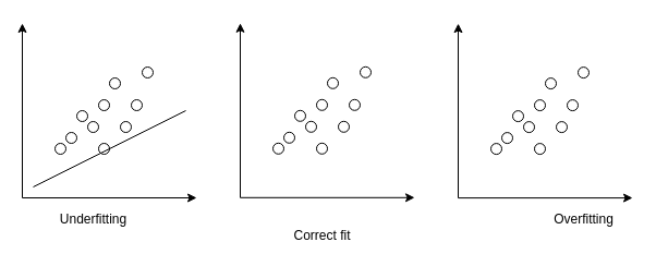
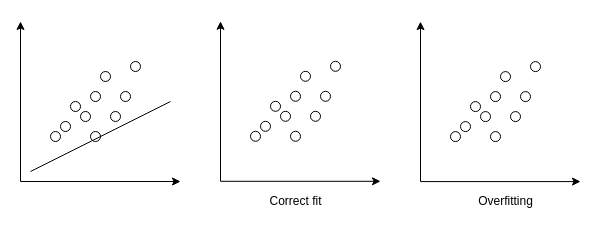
  <mxCell id="0" />
  <mxCell id="1" parent="0" />
  <mxCell id="2" value="" style="endArrow=classic;html=1;" edge="1" parent="1"><mxGeometry width="50" height="50" relative="1" as="geometry"><mxPoint x="20" y="181" as="sourcePoint" /><mxPoint x="180" y="181" as="targetPoint" /></mxGeometry></mxCell>
  <mxCell id="3" value="" style="endArrow=classic;html=1;" edge="1" parent="1"><mxGeometry width="50" height="50" relative="1" as="geometry"><mxPoint x="20" y="181" as="sourcePoint" /><mxPoint x="20" y="21" as="targetPoint" /></mxGeometry></mxCell>
  <mxCell id="4" value="" style="ellipse;whiteSpace=wrap;html=1;aspect=fixed;" vertex="1" parent="1"><mxGeometry x="70" y="101" width="10" height="10" as="geometry" /></mxCell>
  <mxCell id="5" value="" style="ellipse;whiteSpace=wrap;html=1;aspect=fixed;" vertex="1" parent="1"><mxGeometry x="90" y="91" width="10" height="10" as="geometry" /></mxCell>
  <mxCell id="6" value="" style="ellipse;whiteSpace=wrap;html=1;aspect=fixed;" vertex="1" parent="1"><mxGeometry x="100" y="71" width="10" height="10" as="geometry" /></mxCell>
  <mxCell id="7" value="" style="ellipse;whiteSpace=wrap;html=1;aspect=fixed;" vertex="1" parent="1"><mxGeometry x="120" y="91" width="10" height="10" as="geometry" /></mxCell>
  <mxCell id="8" value="" style="ellipse;whiteSpace=wrap;html=1;aspect=fixed;" vertex="1" parent="1"><mxGeometry x="130" y="61" width="10" height="10" as="geometry" /></mxCell>
  <mxCell id="9" value="" style="ellipse;whiteSpace=wrap;html=1;aspect=fixed;" vertex="1" parent="1"><mxGeometry x="50" y="131" width="10" height="10" as="geometry" /></mxCell>
  <mxCell id="10" value="" style="ellipse;whiteSpace=wrap;html=1;aspect=fixed;" vertex="1" parent="1"><mxGeometry x="80" y="111" width="10" height="10" as="geometry" /></mxCell>
  <mxCell id="11" value="" style="ellipse;whiteSpace=wrap;html=1;aspect=fixed;" vertex="1" parent="1"><mxGeometry x="110" y="111" width="10" height="10" as="geometry" /></mxCell>
  <mxCell id="12" value="" style="ellipse;whiteSpace=wrap;html=1;aspect=fixed;" vertex="1" parent="1"><mxGeometry x="60" y="121" width="10" height="10" as="geometry" /></mxCell>
  <mxCell id="13" value="" style="ellipse;whiteSpace=wrap;html=1;aspect=fixed;" vertex="1" parent="1"><mxGeometry x="90" y="131" width="10" height="10" as="geometry" /></mxCell>
  <mxCell id="14" value="" style="endArrow=classic;html=1;" edge="1" parent="1"><mxGeometry width="50" height="50" relative="1" as="geometry"><mxPoint x="220" y="180.8" as="sourcePoint" /><mxPoint x="380" y="180.8" as="targetPoint" /></mxGeometry></mxCell>
  <mxCell id="15" value="" style="endArrow=classic;html=1;" edge="1" parent="1"><mxGeometry width="50" height="50" relative="1" as="geometry"><mxPoint x="220" y="180.8" as="sourcePoint" /><mxPoint x="220" y="20.8" as="targetPoint" /></mxGeometry></mxCell>
  <mxCell id="16" value="" style="ellipse;whiteSpace=wrap;html=1;aspect=fixed;" vertex="1" parent="1"><mxGeometry x="270" y="100.8" width="10" height="10" as="geometry" /></mxCell>
  <mxCell id="17" value="" style="ellipse;whiteSpace=wrap;html=1;aspect=fixed;" vertex="1" parent="1"><mxGeometry x="290" y="90.8" width="10" height="10" as="geometry" /></mxCell>
  <mxCell id="18" value="" style="ellipse;whiteSpace=wrap;html=1;aspect=fixed;" vertex="1" parent="1"><mxGeometry x="300" y="70.8" width="10" height="10" as="geometry" /></mxCell>
  <mxCell id="19" value="" style="ellipse;whiteSpace=wrap;html=1;aspect=fixed;" vertex="1" parent="1"><mxGeometry x="320" y="90.8" width="10" height="10" as="geometry" /></mxCell>
  <mxCell id="20" value="" style="ellipse;whiteSpace=wrap;html=1;aspect=fixed;" vertex="1" parent="1"><mxGeometry x="330" y="60.8" width="10" height="10" as="geometry" /></mxCell>
  <mxCell id="21" value="" style="ellipse;whiteSpace=wrap;html=1;aspect=fixed;" vertex="1" parent="1"><mxGeometry x="250" y="130.8" width="10" height="10" as="geometry" /></mxCell>
  <mxCell id="22" value="" style="ellipse;whiteSpace=wrap;html=1;aspect=fixed;" vertex="1" parent="1"><mxGeometry x="280" y="110.8" width="10" height="10" as="geometry" /></mxCell>
  <mxCell id="23" value="" style="ellipse;whiteSpace=wrap;html=1;aspect=fixed;" vertex="1" parent="1"><mxGeometry x="310" y="110.8" width="10" height="10" as="geometry" /></mxCell>
  <mxCell id="24" value="" style="ellipse;whiteSpace=wrap;html=1;aspect=fixed;" vertex="1" parent="1"><mxGeometry x="260" y="120.8" width="10" height="10" as="geometry" /></mxCell>
  <mxCell id="25" value="" style="ellipse;whiteSpace=wrap;html=1;aspect=fixed;" vertex="1" parent="1"><mxGeometry x="290" y="130.8" width="10" height="10" as="geometry" /></mxCell>
  <mxCell id="26" value="" style="endArrow=classic;html=1;" edge="1" parent="1"><mxGeometry width="50" height="50" relative="1" as="geometry"><mxPoint x="420" y="181.09" as="sourcePoint" /><mxPoint x="580" y="181.09" as="targetPoint" /></mxGeometry></mxCell>
  <mxCell id="27" value="" style="endArrow=classic;html=1;" edge="1" parent="1"><mxGeometry width="50" height="50" relative="1" as="geometry"><mxPoint x="420" y="181.09" as="sourcePoint" /><mxPoint x="420" y="21.09" as="targetPoint" /></mxGeometry></mxCell>
  <mxCell id="28" value="" style="ellipse;whiteSpace=wrap;html=1;aspect=fixed;" vertex="1" parent="1"><mxGeometry x="470" y="101.09" width="10" height="10" as="geometry" /></mxCell>
  <mxCell id="29" value="" style="ellipse;whiteSpace=wrap;html=1;aspect=fixed;" vertex="1" parent="1"><mxGeometry x="490" y="91.09" width="10" height="10" as="geometry" /></mxCell>
  <mxCell id="30" value="" style="ellipse;whiteSpace=wrap;html=1;aspect=fixed;" vertex="1" parent="1"><mxGeometry x="500" y="71.09" width="10" height="10" as="geometry" /></mxCell>
  <mxCell id="31" value="" style="ellipse;whiteSpace=wrap;html=1;aspect=fixed;" vertex="1" parent="1"><mxGeometry x="520" y="91.09" width="10" height="10" as="geometry" /></mxCell>
  <mxCell id="32" value="" style="ellipse;whiteSpace=wrap;html=1;aspect=fixed;" vertex="1" parent="1"><mxGeometry x="530" y="61.09" width="10" height="10" as="geometry" /></mxCell>
  <mxCell id="33" value="" style="ellipse;whiteSpace=wrap;html=1;aspect=fixed;" vertex="1" parent="1"><mxGeometry x="450" y="131.09" width="10" height="10" as="geometry" /></mxCell>
  <mxCell id="34" value="" style="ellipse;whiteSpace=wrap;html=1;aspect=fixed;" vertex="1" parent="1"><mxGeometry x="480" y="111.09" width="10" height="10" as="geometry" /></mxCell>
  <mxCell id="35" value="" style="ellipse;whiteSpace=wrap;html=1;aspect=fixed;" vertex="1" parent="1"><mxGeometry x="510" y="111.09" width="10" height="10" as="geometry" /></mxCell>
  <mxCell id="36" value="" style="ellipse;whiteSpace=wrap;html=1;aspect=fixed;" vertex="1" parent="1"><mxGeometry x="460" y="121.09" width="10" height="10" as="geometry" /></mxCell>
  <mxCell id="37" value="" style="ellipse;whiteSpace=wrap;html=1;aspect=fixed;" vertex="1" parent="1"><mxGeometry x="490" y="131.09" width="10" height="10" as="geometry" /></mxCell>
- <mxCell id="38" value="Underfitting" style="text;html=1;align=center;verticalAlign=middle;resizable=0;points=[];autosize=1;" vertex="1" parent="1"><mxGeometry x="45" y="191" width="80" height="20" as="geometry" /></mxCell>
- <mxCell id="39" value="Correct fit" style="text;html=1;align=center;verticalAlign=middle;resizable=0;points=[];autosize=1;" vertex="1" parent="1"><mxGeometry x="260" y="206" width="70" height="20" as="geometry" /></mxCell>
- <mxCell id="40" value="Overfitting" style="text;html=1;align=center;verticalAlign=middle;resizable=0;points=[];autosize=1;" vertex="1" parent="1"><mxGeometry x="500" y="191" width="70" height="20" as="geometry" /></mxCell>
+ <mxCell id="39" value="Correct fit" style="text;html=1;align=center;verticalAlign=middle;resizable=0;points=[];autosize=1;" vertex="1" parent="1"><mxGeometry x="260" y="191" width="70" height="20" as="geometry" /></mxCell>
+ <mxCell id="40" value="Overfitting" style="text;html=1;align=center;verticalAlign=middle;resizable=0;points=[];autosize=1;" vertex="1" parent="1"><mxGeometry x="470" y="191" width="70" height="20" as="geometry" /></mxCell>
  <mxCell id="41" value="" style="endArrow=none;html=1;" edge="1" parent="1"><mxGeometry width="50" height="50" relative="1" as="geometry"><mxPoint x="30" y="171" as="sourcePoint" /><mxPoint x="170" y="101" as="targetPoint" /></mxGeometry></mxCell>
